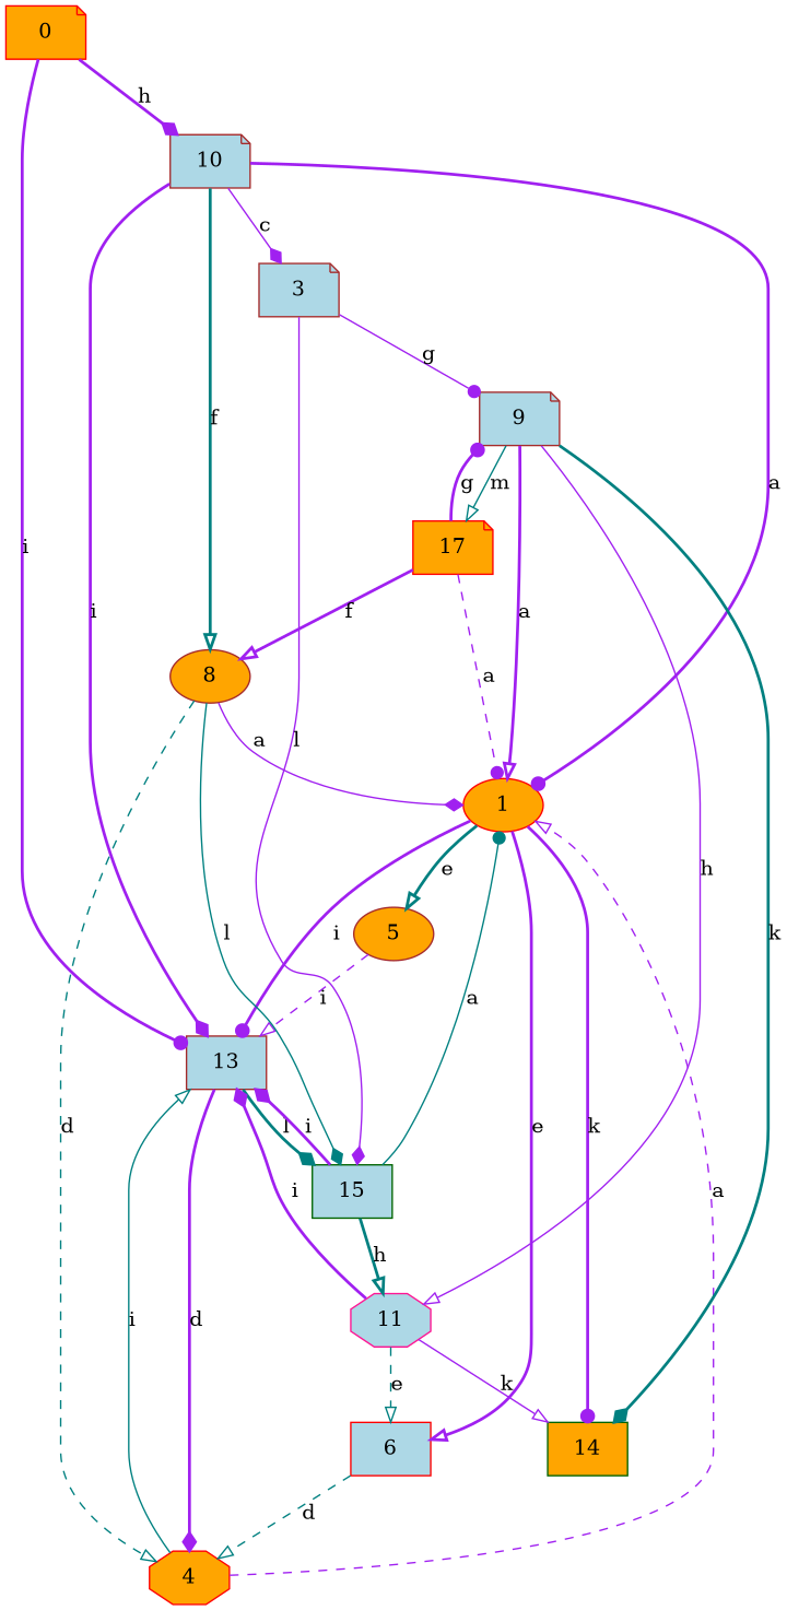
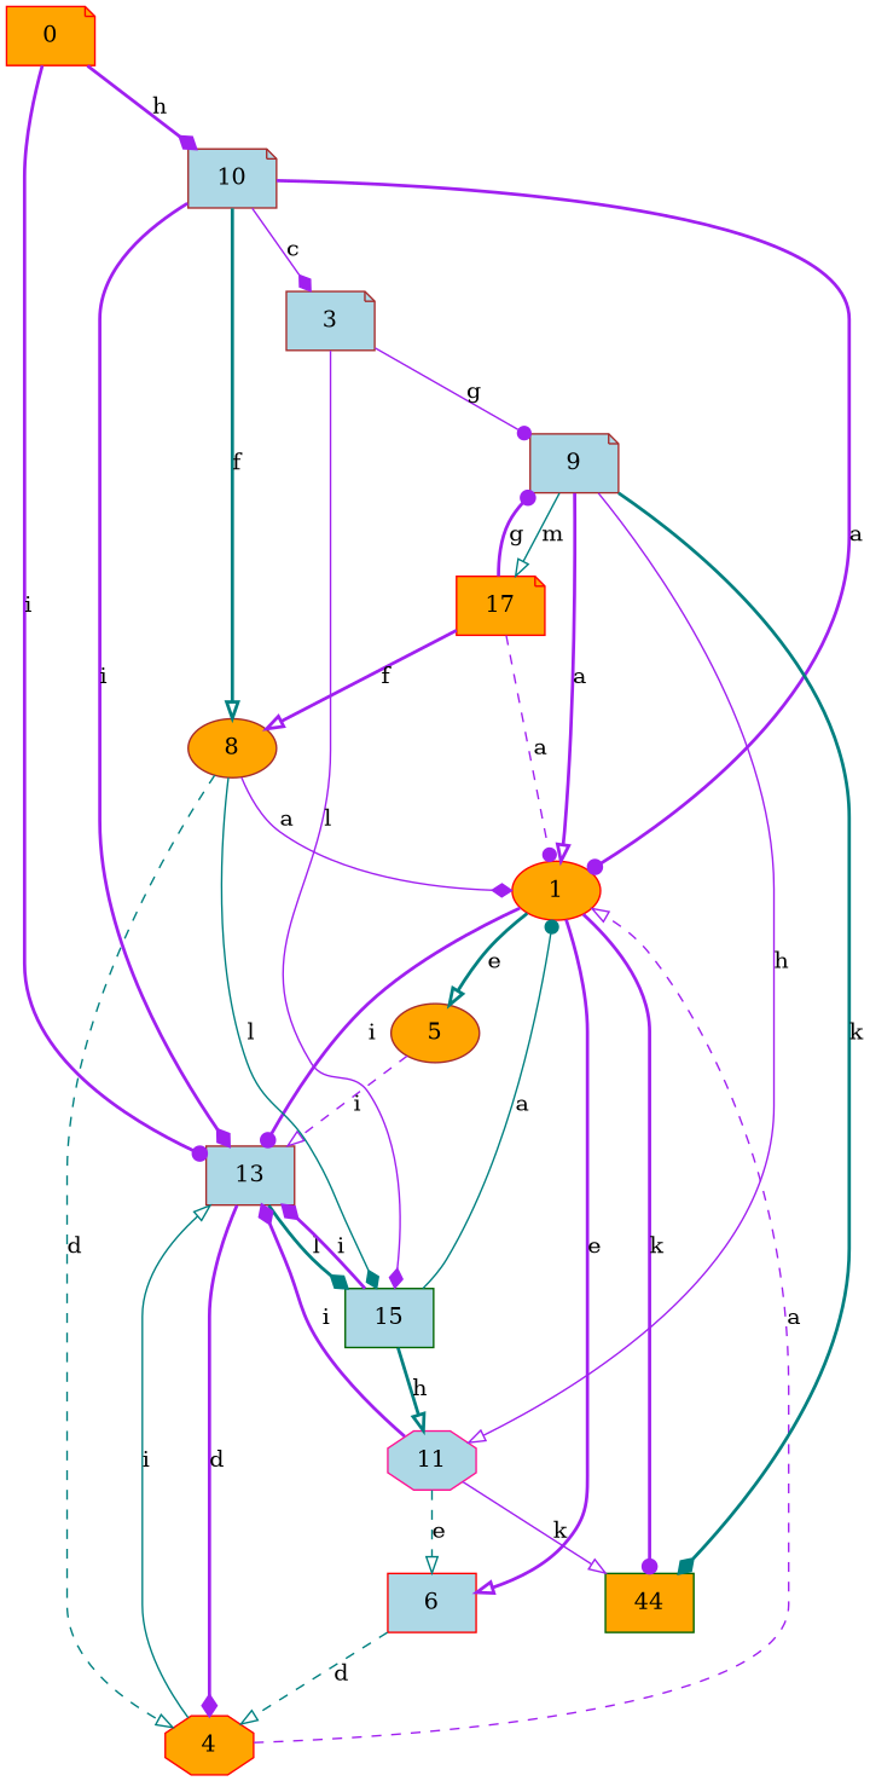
  strict digraph {
    node [color=brown fillcolor=orange shape=note style=filled]
    edge [arrowhead=onormal color=purple style=bold]
    1 [color=red shape=ellipse]
    5 [shape=ellipse]
    6 [color=red fillcolor=lightblue shape=box]
    13 [fillcolor=lightblue shape=box]
-   14 [color=darkgreen shape=box]
+   14 [color=darkgreen shape=box label=44]
    4 [color=red shape=octagon]
    15 [color=darkgreen fillcolor=lightblue shape=box]
    0 [color=red]
    10 [fillcolor=lightblue]
    3 [fillcolor=lightblue]
    8 [shape=ellipse]
    9 [fillcolor=lightblue]
    11 [color=deeppink fillcolor=lightblue shape=octagon]
    17 [color=red]
    1 -> 5 [color=teal label=e]
    1 -> 6 [label=e]
    1 -> 13 [arrowhead=dot label=i]
    1 -> 14 [arrowhead=dot label=k]
    5 -> 13 [label=i style=dashed]
    6 -> 4 [color=teal label=d style=dashed]
    13 -> 4 [arrowhead=diamond label=d]
    13 -> 15 [arrowhead=diamond color=teal label=l]
    4 -> 1 [label=a style=dashed]
    4 -> 13 [color=teal label=i style=solid]
    15 -> 1 [arrowhead=dot color=teal label=a style=solid]
    15 -> 13 [arrowhead=diamond label=i]
    15 -> 11 [color=teal label=h]
    0 -> 13 [arrowhead=dot label=i]
    0 -> 10 [arrowhead=diamond label=h]
    10 -> 1 [arrowhead=dot label=a]
    10 -> 13 [arrowhead=diamond label=i]
    10 -> 3 [arrowhead=diamond label=c style=solid]
    10 -> 8 [color=teal label=f]
    3 -> 15 [arrowhead=diamond label=l style=solid]
    3 -> 9 [arrowhead=dot label=g style=solid]
    8 -> 1 [arrowhead=diamond label=a style=solid]
    8 -> 4 [color=teal label=d style=dashed]
    8 -> 15 [arrowhead=diamond color=teal label=l style=solid]
    9 -> 1 [label=a]
    9 -> 14 [arrowhead=diamond color=teal label=k]
    9 -> 11 [label=h style=solid]
    9 -> 17 [color=teal label=m style=solid]
    11 -> 6 [color=teal label=e style=dashed]
    11 -> 13 [arrowhead=diamond label=i]
    11 -> 14 [label=k style=solid]
    17 -> 1 [arrowhead=dot label=a style=dashed]
    17 -> 8 [label=f]
    17 -> 9 [arrowhead=dot label=g]
  }
